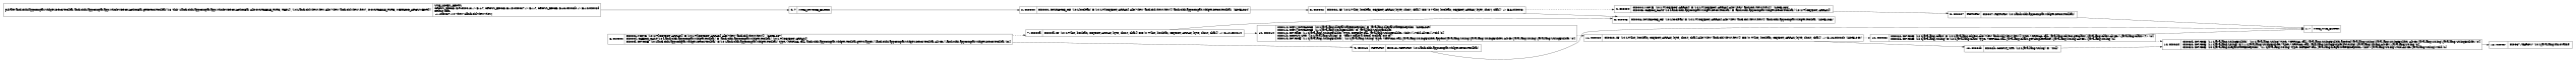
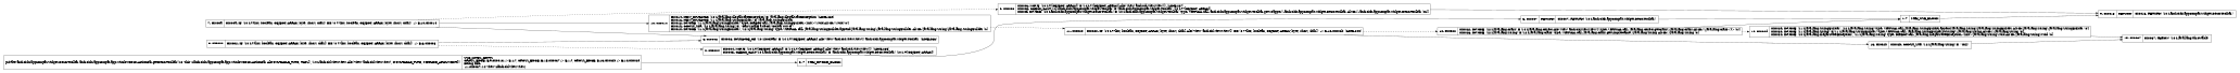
  digraph {
    rankdir=LR
    node [shape=record]
    n1 [label="{0\:\ ?|MTH_INVOKE_BLOCK\l}"]
-   n2 [label="{2\:\ 0x0000|0x0000: INSTANCE_OF  (r0 I:boolean) = (r4 I:??[OBJECT, ARRAY] A[D('view' android.view.View)]) androidx.appcompat.widget.DecorToolbar  (LINE:234)\l}"]
    n3 [label="{3\:\ 0x0002|0x0002: IF  (r0 I:??[int, boolean, OBJECT, ARRAY, byte, short, char]) == (0 ??[int, boolean, OBJECT, ARRAY, byte, short, char])  \-\> B:6:0x0008 \l}"]
    n4 [label="{4\:\ 0x0004|0x0004: MOVE  (r0 I:??[OBJECT, ARRAY]) = (r4 I:??[OBJECT, ARRAY] A[D('view' android.view.View)])  (LINE:235)\l0x0005: CHECK_CAST (r0 I:androidx.appcompat.widget.DecorToolbar) = (androidx.appcompat.widget.DecorToolbar) (r0 I:??[OBJECT, ARRAY]) \l}"]
    n5 [label="{6\:\ 0x0008|0x0008: INSTANCE_OF  (r0 I:boolean) = (r4 I:??[OBJECT, ARRAY] A[D('view' android.view.View)]) androidx.appcompat.widget.Toolbar  (LINE:236)\l}"]
    n6 [label="{5\:\ 0x0007|RETURN\l|0x0007: RETURN  (r0 I:androidx.appcompat.widget.DecorToolbar) \l}"]
    n7 [label="{1\:\ ?|MTH_USE_BLOCK\l}"]
    n8 [label="{7\:\ 0x000a|0x000a: IF  (r0 I:??[int, boolean, OBJECT, ARRAY, byte, short, char]) == (0 ??[int, boolean, OBJECT, ARRAY, byte, short, char])  \-\> B:10:0x0014 \l}"]
    n9 [label="{8\:\ 0x000c|0x000c: MOVE  (r0 I:??[OBJECT, ARRAY]) = (r4 I:??[OBJECT, ARRAY] A[D('view' android.view.View)])  (LINE:237)\l0x000d: CHECK_CAST (r0 I:androidx.appcompat.widget.Toolbar) = (androidx.appcompat.widget.Toolbar) (r0 I:??[OBJECT, ARRAY]) \l0x000f: INVOKE  (r0 I:androidx.appcompat.widget.DecorToolbar) = (r0 I:androidx.appcompat.widget.Toolbar) type: VIRTUAL call: androidx.appcompat.widget.Toolbar.getWrapper():androidx.appcompat.widget.DecorToolbar A[MD:():androidx.appcompat.widget.DecorToolbar (m)]\l}"]
    n10 [label="{10\:\ 0x0014|0x0014: NEW_INSTANCE  (r0 I:java.lang.IllegalStateException) =  java.lang.IllegalStateException  (LINE:239)\l0x0016: NEW_INSTANCE  (r1 I:java.lang.StringBuilder) =  java.lang.StringBuilder \l0x0018: INVOKE  (r1 I:java.lang.StringBuilder) type: DIRECT call: java.lang.StringBuilder.\<init\>():void A[MD:():void (c)]\l0x001b: CONST_STR  (r2 I:java.lang.String) =  \"Can't make a decor toolbar out of \" \l0x001d: INVOKE  (r1 I:java.lang.StringBuilder), (r2 I:java.lang.String) type: VIRTUAL call: java.lang.StringBuilder.append(java.lang.String):java.lang.StringBuilder A[MD:(java.lang.String):java.lang.StringBuilder (c)]\l}"]
    n11 [label="{9\:\ 0x0013|RETURN\l|0x0013: RETURN  (r0 I:androidx.appcompat.widget.DecorToolbar) \l}"]
    n12 [label="{11\:\ 0x0020|0x0020: IF  (r4 I:??[int, boolean, OBJECT, ARRAY, byte, short, char] A[D('view' android.view.View)]) == (0 ??[int, boolean, OBJECT, ARRAY, byte, short, char])  \-\> B:13:0x002b  (LINE:240)\l}"]
    n13 [label="{12\:\ 0x0022|0x0022: INVOKE  (r2 I:java.lang.Class) = (r4 I:java.lang.Object A[D('view' android.view.View)]) type: VIRTUAL call: java.lang.Object.getClass():java.lang.Class A[MD:():java.lang.Class\<?\> (c)]\l0x0026: INVOKE  (r2 I:java.lang.String) = (r2 I:java.lang.Class) type: VIRTUAL call: java.lang.Class.getSimpleName():java.lang.String A[MD:():java.lang.String (c)]\l}"]
    n14 [label="{13\:\ 0x002b|0x002b: CONST_STR  (r2 I:java.lang.String) =  \"null\" \l}"]
    n15 [label="{14\:\ 0x002d|0x002d: INVOKE  (r1 I:java.lang.StringBuilder), (r2 I:java.lang.String) type: VIRTUAL call: java.lang.StringBuilder.append(java.lang.String):java.lang.StringBuilder A[MD:(java.lang.String):java.lang.StringBuilder (c)]\l0x0030: INVOKE  (r1 I:java.lang.String) = (r1 I:java.lang.StringBuilder) type: VIRTUAL call: java.lang.StringBuilder.toString():java.lang.String A[MD:():java.lang.String (c)]\l0x0034: INVOKE  (r0 I:java.lang.IllegalStateException), (r1 I:java.lang.String) type: DIRECT call: java.lang.IllegalStateException.\<init\>(java.lang.String):void A[MD:(java.lang.String):void (c)]\l}"]
    n16 [label="{15\:\ 0x0037|0x0037: THROW  (r0 I:java.lang.Throwable) \l}"]
    n17 [label="{private androidx.appcompat.widget.DecorToolbar androidx.appcompat.app.WindowDecorActionBar.getDecorToolbar((r3 'this' I:androidx.appcompat.app.WindowDecorActionBar A[IMMUTABLE_TYPE, THIS]), (r4 I:android.view.View A[D('view' android.view.View), IMMUTABLE_TYPE, METHOD_ARGUMENT]))  | USE_LINES_HINTS\lCROSS_EDGE: B:9:0x0013 \-\> B:1:?, CROSS_EDGE: B:15:0x0037 \-\> B:1:?, CROSS_EDGE: B:13:0x002b \-\> B:14:0x002d\lDebug Info:\l  \-1 \-0x0037: r4 'view' Landroid\/view\/View;\l}"]
-   n1 -> n2
-   n2 -> n3
    n3 -> n4 [style=dashed]
    n3 -> n5
    n4 -> n6
    n6 -> n7
    n8 -> n5
-   n9 -> n8 [style=dashed]
+   n8 -> n9 [style=dashed]
    n8 -> n10
    n9 -> n11
    n10 -> n12 [style=dashed]
-   n11 -> n7
+   n7 -> n11
    n12 -> n13 [style=dashed]
    n12 -> n14
    n13 -> n7
    n13 -> n15 [style=dashed]
-   n14 -> n15
+   n14 -> n16
    n15 -> n16
    n17 -> n1
  }
